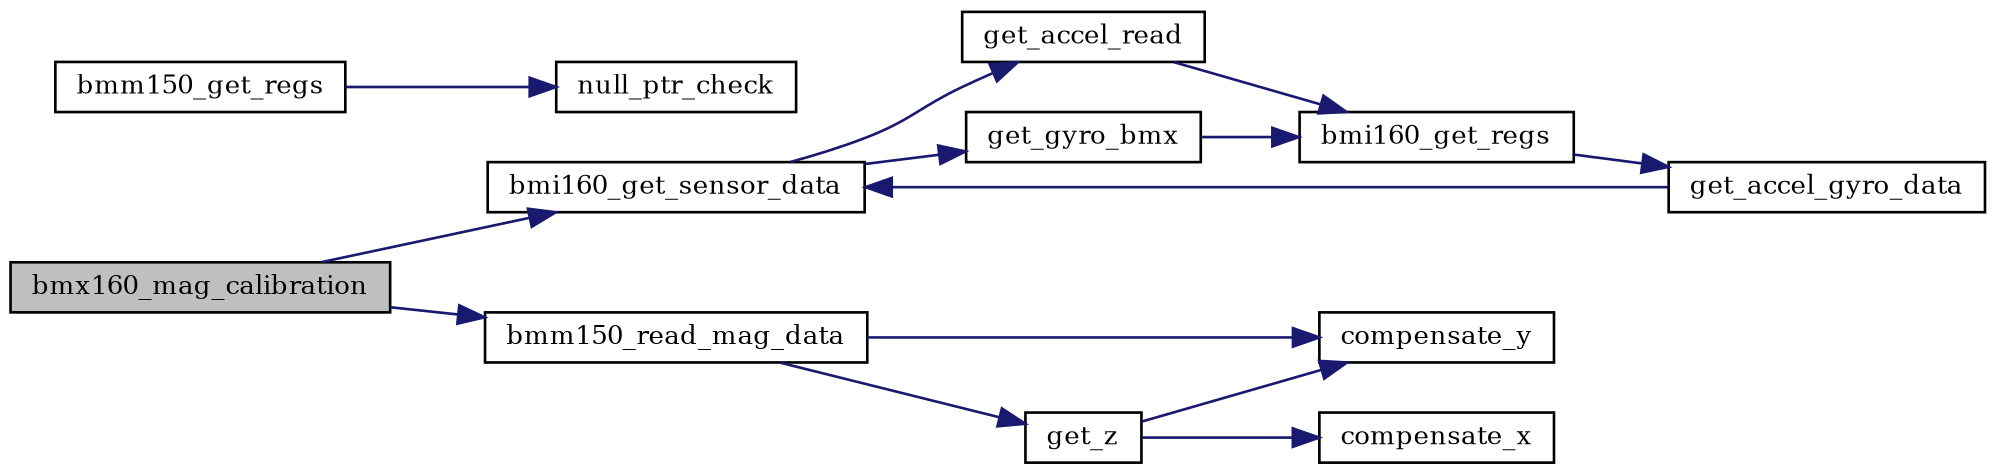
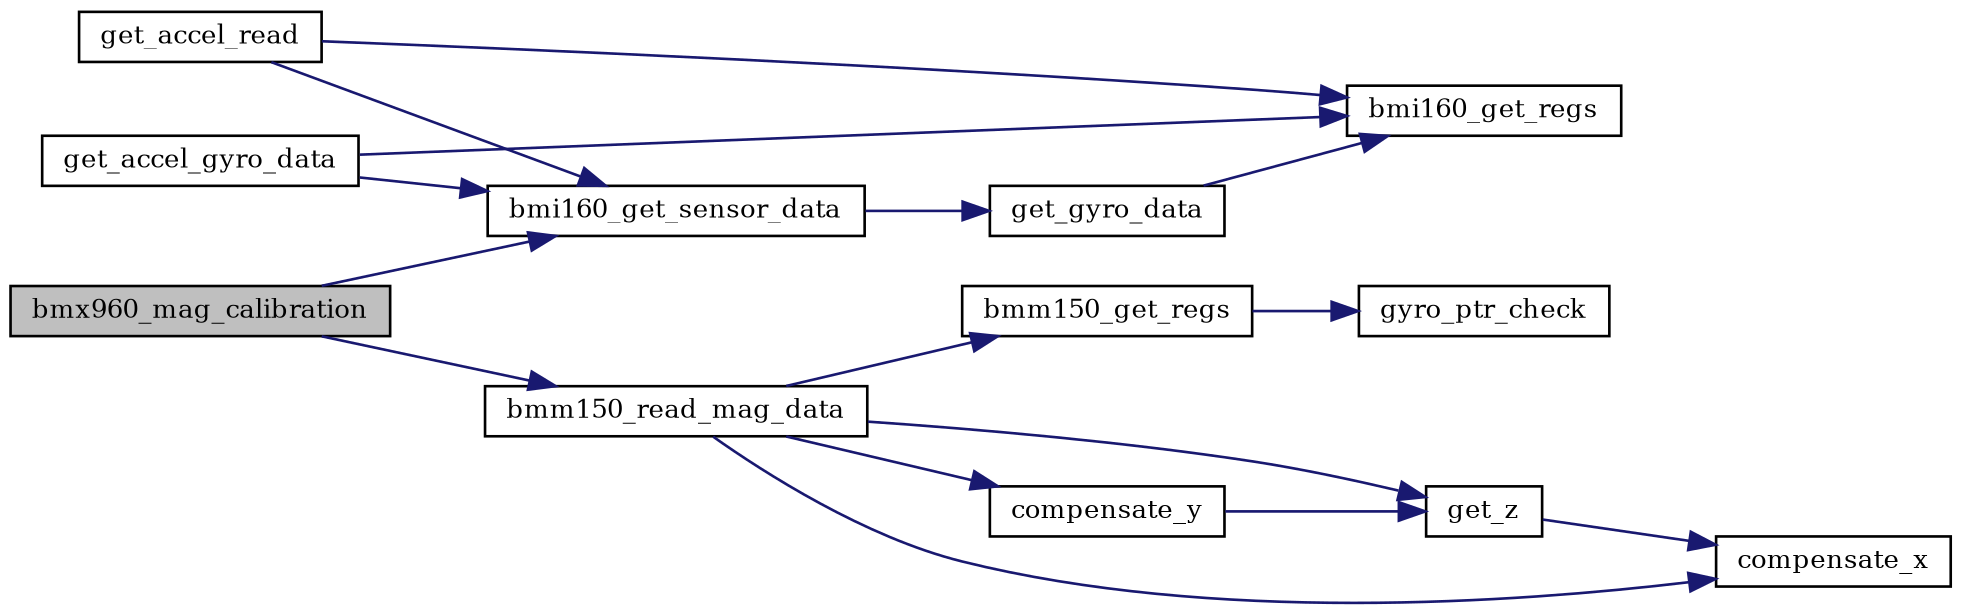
  digraph {
    fontname="DejaVu Serif"
    rankdir=LR
    node [color=black fillcolor=white fontname="DejaVu Serif" fontsize=10 shape=record style=filled]
    edge [color=midnightblue fontname="DejaVu Serif" fontsize=10 labelfontname=Helvetica labelfontsize=10 style=solid]
-   n1 [fillcolor=grey75 fontcolor=black height=0.2 label=bmx160_mag_calibration width=0.4]
+   n1 [fillcolor=grey75 fontcolor=black height=0.2 label=bmx960_mag_calibration width=0.4]
    n2 [height=0.2 label=bmi160_get_sensor_data width=0.4]
    n3 [height=0.2 label=bmm150_read_mag_data width=0.4]
    n4 [height=0.2 label=get_accel_read width=0.4]
-   n5 [height=0.2 label=get_gyro_bmx width=0.4]
+   n5 [height=0.2 label=get_gyro_data width=0.4]
    n6 [height=0.2 label=bmm150_get_regs width=0.4]
    n7 [height=0.2 label=compensate_x width=0.4]
    n8 [height=0.2 label=compensate_y width=0.4]
    n9 [height=0.2 label=get_z width=0.4]
    n10 [height=0.2 label=bmi160_get_regs width=0.4]
    n11 [height=0.2 label=get_accel_gyro_data width=0.4]
-   n12 [height=0.2 label=null_ptr_check width=0.4]
+   n12 [height=0.2 label=gyro_ptr_check width=0.4]
    n1 -> n2
    n1 -> n3
-   n2 -> n4
+   n4 -> n2
    n2 -> n5
+   n3 -> n6
+   n3 -> n7
    n3 -> n8
    n3 -> n9
    n4 -> n10
    n5 -> n10
    n6 -> n12
    n9 -> n7
-   n9 -> n8
+   n8 -> n9
    n11 -> n2
-   n10 -> n11
+   n11 -> n10
  }
